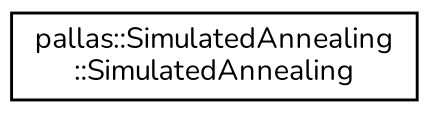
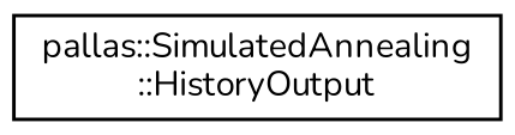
  digraph {
    rankdir=LR
    fontname=Nunito
-   n1 [color=black fillcolor=white fontname=Nunito fontsize=10 height=0.2 label="pallas::SimulatedAnnealing\l::SimulatedAnnealing" shape=record style=filled width=0.4]
+   n1 [color=black fillcolor=white fontname=Nunito fontsize=10 height=0.2 label="pallas::SimulatedAnnealing\l::HistoryOutput" shape=record style=filled width=0.4]
  }
